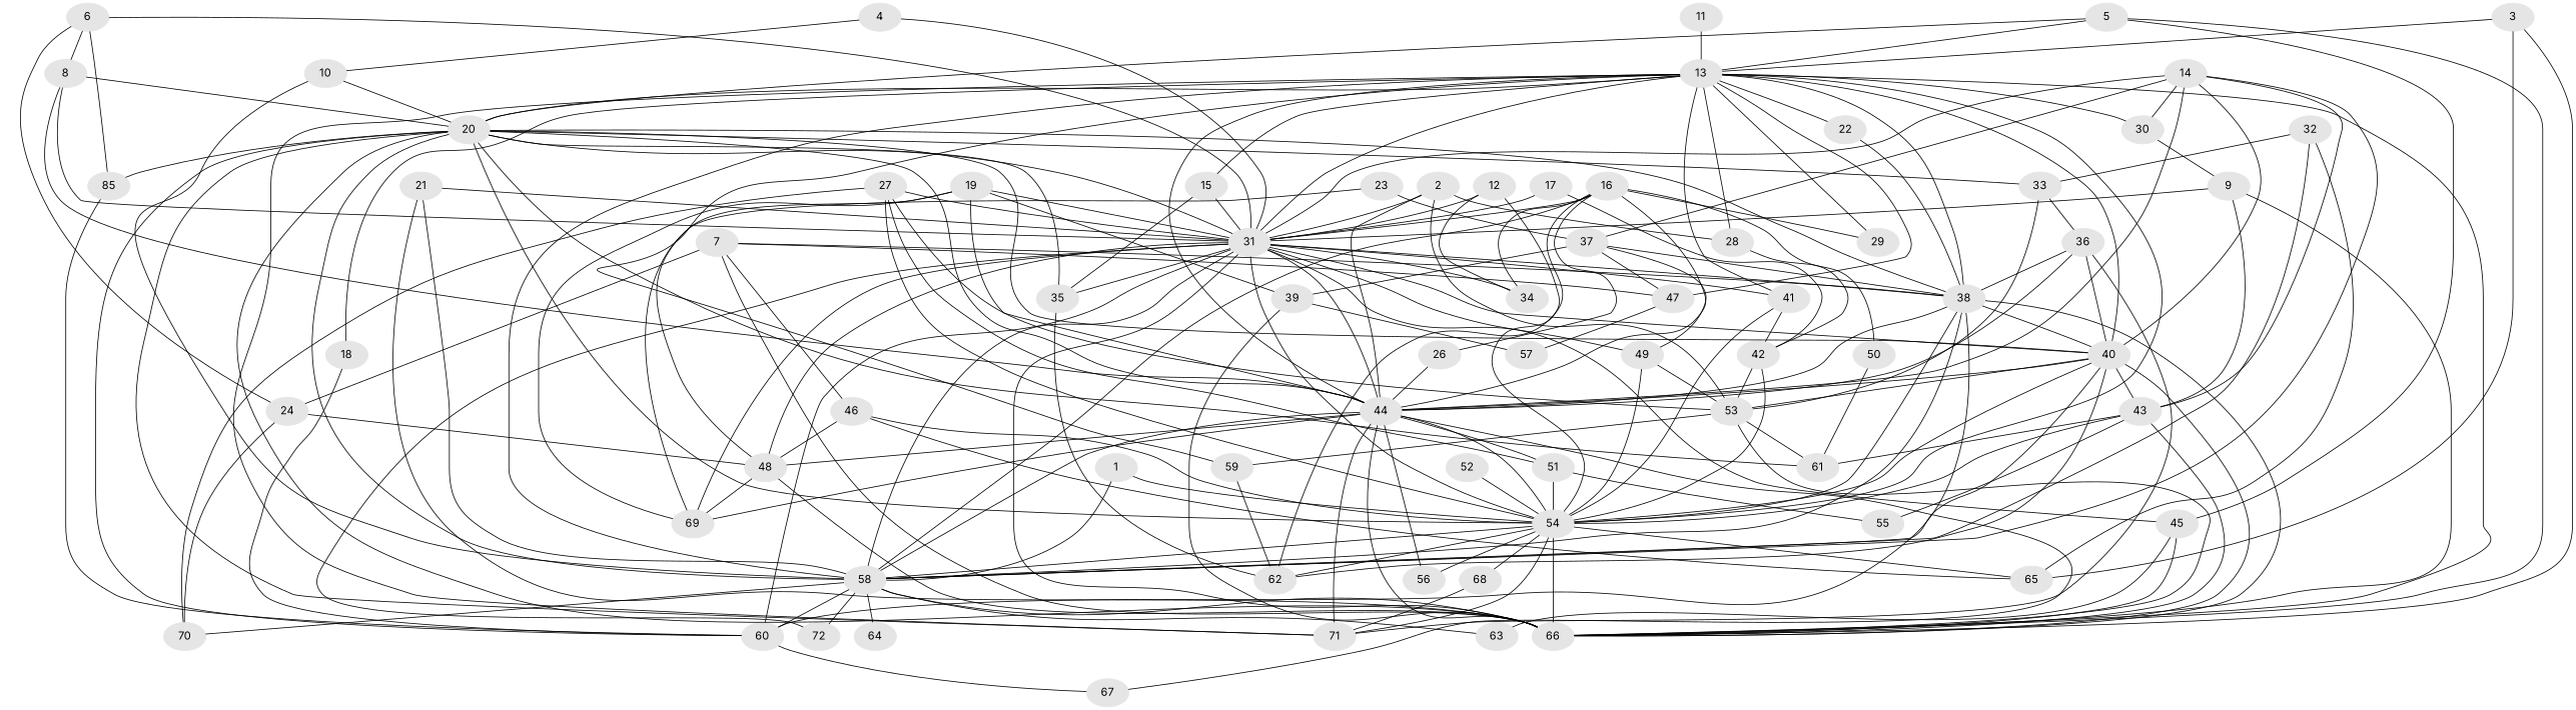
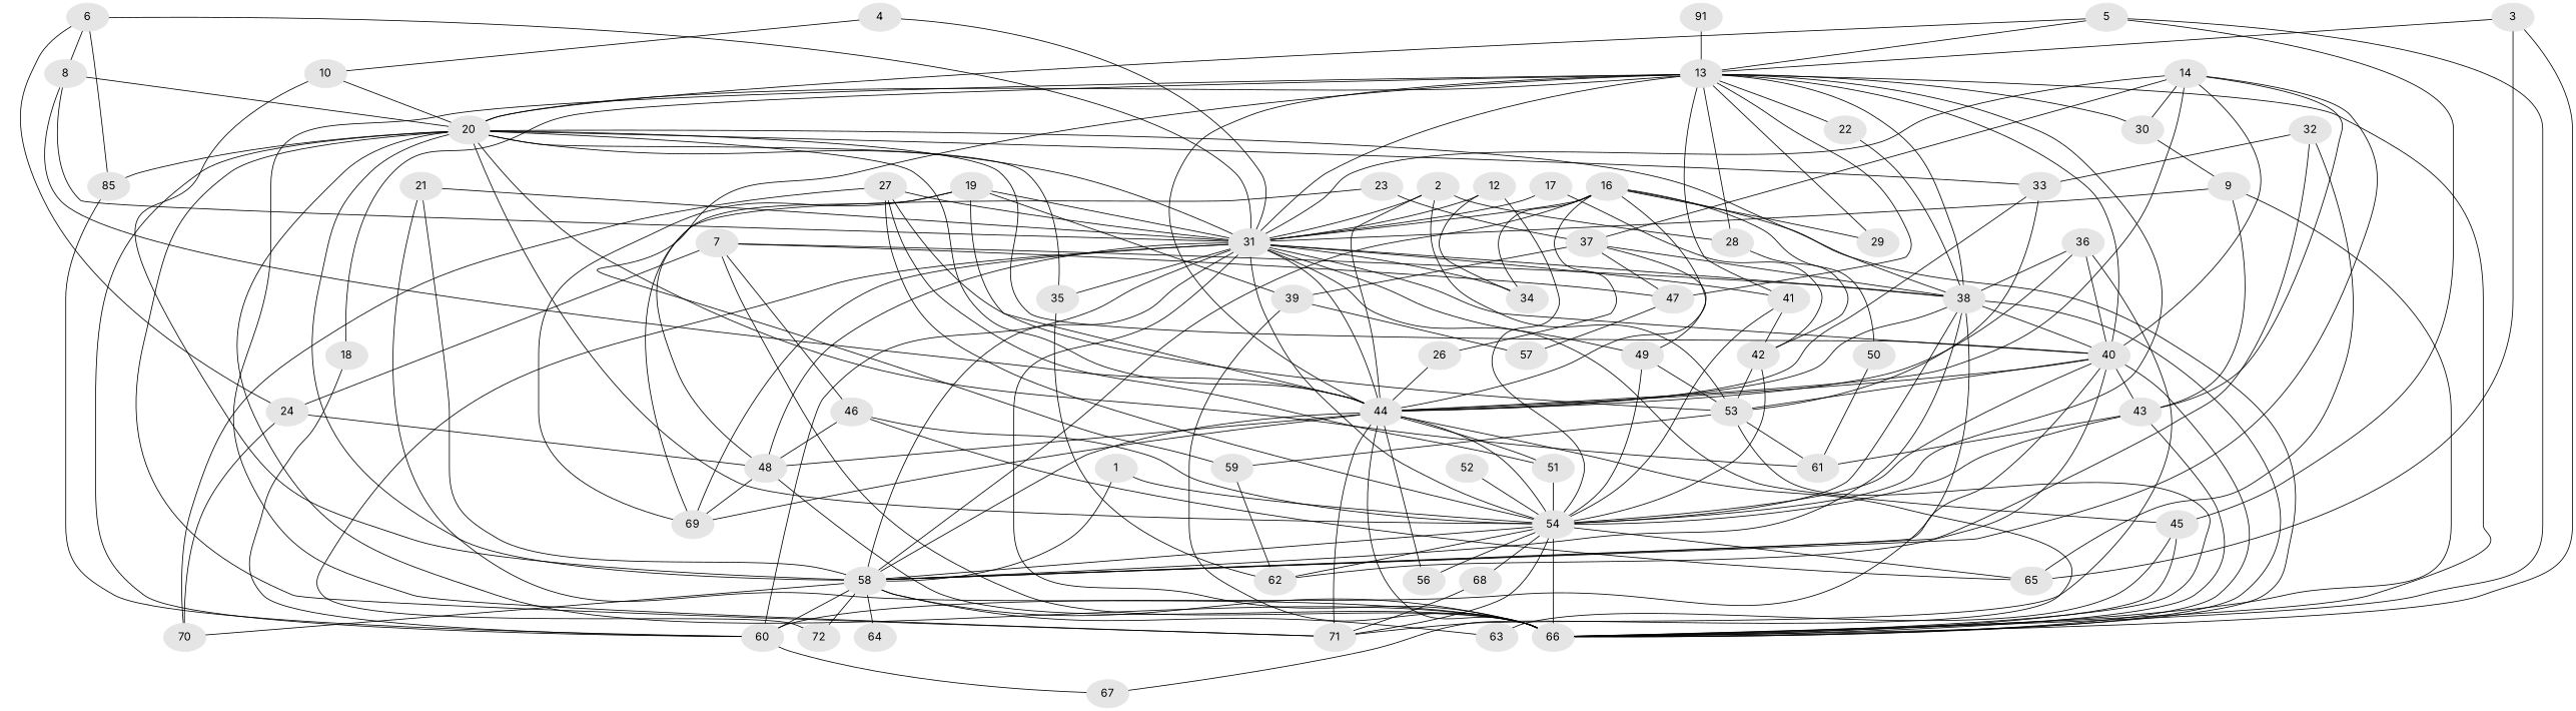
  graph {
    fontname=Inter
    node [color=gray90 fontname=Inter style=filled]
    edge [fontname=Inter weight=1.0]
    1
    54
    58
    65
    66
    71
    62
    56
    68
    60
    70
    72
    63
    64
    2
    28
    31
    44
    53
    42
    45
    38
    34
    40
    41
    35
    48
    69
    49
    51
    67
    59
    61
    3
    13
    20
    47
-   15
    18
    22
    29
    30
    4
    10
    5
    n46 [label=85]
    33
    6
    8
    24
    7
    46
    57
    9
    43
-   55
-   11
+   11 [label=91]
    12
    14
    37
    39
    16
    26
    50
    17
    19
    21
    23
    27
    32
    36
    52
    1 -- 54
    1 -- 58
    54 -- 58
    54 -- 65
    54 -- 66 [weight=2.0]
    54 -- 71
    54 -- 62
    54 -- 56
    54 -- 68 [weight=2.0]
    58 -- 66 [weight=2.0]
    58 -- 60
    58 -- 70
    58 -- 72
    58 -- 63
    58 -- 64
    68 -- 71
    60 -- 67
    2 -- 28
    2 -- 31
    2 -- 44
    2 -- 53
    28 -- 42
    31 -- 54 [weight=2.0]
    31 -- 58 [weight=2.0]
    31 -- 66 [weight=3.0]
    31 -- 60
    31 -- 72
    31 -- 44 [weight=3.0]
    31 -- 45
    31 -- 38 [weight=2.0]
    31 -- 34
    31 -- 40 [weight=2.0]
    31 -- 41
    31 -- 35
    31 -- 48
    31 -- 69
    31 -- 49
    44 -- 54
    44 -- 58
    44 -- 66 [weight=4.0]
    44 -- 71 [weight=2.0]
    44 -- 56
    44 -- 48
    44 -- 69
    44 -- 51
    44 -- 67
    53 -- 66
    53 -- 59
    53 -- 61
    42 -- 54
    42 -- 53
    45 -- 66
    45 -- 63
    38 -- 54
    38 -- 58 [weight=2.0]
    38 -- 66
    38 -- 60
    38 -- 44
    38 -- 40
    40 -- 54 [weight=3.0]
    40 -- 58
    40 -- 66
    40 -- 62
    40 -- 44 [weight=2.0]
    40 -- 53
    40 -- 43
    41 -- 54 [weight=2.0]
    41 -- 42
    35 -- 62
    48 -- 66
    48 -- 69
    49 -- 54
    49 -- 53
    51 -- 54
-   51 -- 55
    59 -- 62
    3 -- 65
    3 -- 66
    3 -- 13
    13 -- 54
-   13 -- 58
    13 -- 66
    13 -- 71
    13 -- 28
    13 -- 31 [weight=2.0]
    13 -- 44 [weight=2.0]
    13 -- 38
    13 -- 40
    13 -- 41
    13 -- 59
    13 -- 20
    13 -- 47
-   13 -- 15
    13 -- 18
    13 -- 22
    13 -- 29
    13 -- 30
    20 -- 54
    20 -- 58 [weight=2.0]
    20 -- 66
    20 -- 71
    20 -- 60
    20 -- 31 [weight=2.0]
    20 -- 44 [weight=2.0]
    20 -- 38
    20 -- 40 [weight=2.0]
    20 -- 35
    20 -- 61
    20 -- n46
    20 -- 33
    47 -- 57 [weight=2.0]
-   15 -- 31 [weight=2.0]
-   15 -- 35
    18 -- 60
    22 -- 38
    30 -- 9
    4 -- 31
    4 -- 10
    10 -- 58 [weight=2.0]
    10 -- 20
    5 -- 66
    5 -- 45
    5 -- 13
    5 -- 20
    n46 -- 60
-   33 -- 36
+   33 -- 44
    33 -- 53
    6 -- 31
    6 -- n46
    6 -- 8
    6 -- 24
    8 -- 31
    8 -- 44
    8 -- 20
    24 -- 70
    24 -- 48
    7 -- 66
    7 -- 38
    7 -- 47
    7 -- 24
    7 -- 46
    46 -- 54
    46 -- 65
    46 -- 48
    9 -- 66
    9 -- 31
    9 -- 43
    43 -- 54
    43 -- 66
    43 -- 61
-   43 -- 55
    11 -- 13
    12 -- 54
    12 -- 31
    12 -- 34
    14 -- 58
    14 -- 31
    14 -- 44 [weight=2.0]
    14 -- 40
    14 -- 30
    14 -- 43
    14 -- 37
    37 -- 38
    37 -- 49
    37 -- 47
    37 -- 39
    39 -- 66
    39 -- 57
    16 -- 58
-   16 -- 62
+   16 -- 66
    16 -- 31
    16 -- 44
    16 -- 34
    16 -- 29
    16 -- 26
    16 -- 50
    26 -- 44
    50 -- 61
    17 -- 31
    17 -- 42
    19 -- 31
    19 -- 44
    19 -- 48
    19 -- 69
    19 -- 39
    21 -- 58
    21 -- 66
    21 -- 31
    23 -- 69
    23 -- 37
    27 -- 54
    27 -- 70
    27 -- 31
    27 -- 53
    27 -- 51
    32 -- 58
    32 -- 65
    32 -- 33
    36 -- 71
    36 -- 44
    36 -- 38
    36 -- 40 [weight=2.0]
    52 -- 54
  }
